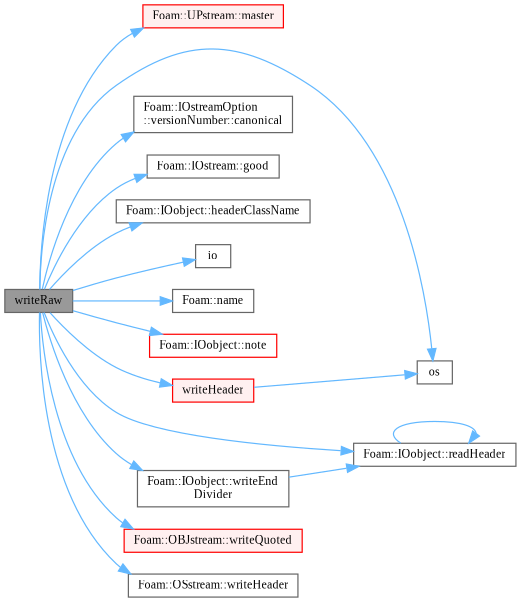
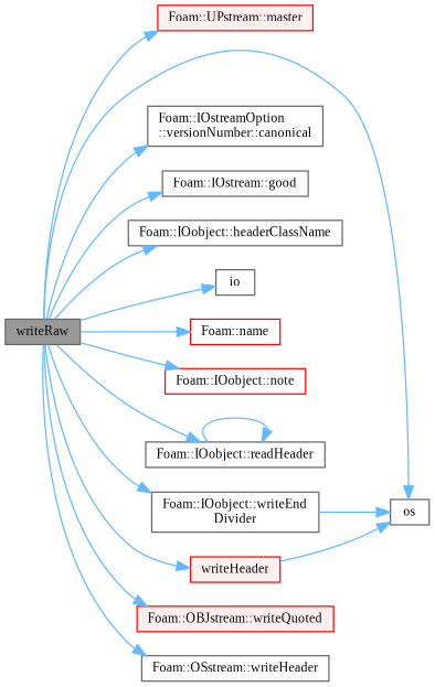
  digraph {
    fontname="Liberation Serif"
    rankdir=LR
    node [color=grey40 fillcolor=white fontname="Liberation Serif" fontsize=10 shape=box style=filled]
    edge [color=steelblue1 fontname="Liberation Serif" fontsize=10 labelfontname=Helvetica labelfontsize=10 style=solid]
    n1 [color=gray40 fillcolor=grey60 fontcolor=black height=0.2 label=writeRaw width=0.4]
    n2 [color=red fillcolor="#FFF0F0" height=0.2 label="Foam::UPstream::master" width=0.4]
    n3 [height=0.2 label=os width=0.4]
    n4 [height=0.2 label="Foam::IOstreamOption\l::versionNumber::canonical" width=0.4]
    n5 [height=0.2 label="Foam::IOstream::good" width=0.4]
    n6 [height=0.2 label="Foam::IOobject::headerClassName" width=0.4]
    n7 [height=0.2 label=io width=0.4]
-   n8 [height=0.2 label="Foam::name" width=0.4]
+   n8 [color=red height=0.2 label="Foam::name" width=0.4]
    n9 [color=red height=0.2 label="Foam::IOobject::note" width=0.4]
    n10 [height=0.2 label="Foam::IOobject::readHeader" width=0.4]
    n11 [height=0.2 label="Foam::IOobject::writeEnd\lDivider" width=0.4]
    n12 [color=red fillcolor="#FFF0F0" height=0.2 label=writeHeader width=0.4]
    n13 [color=red fillcolor="#FFF0F0" height=0.2 label="Foam::OBJstream::writeQuoted" width=0.4]
    n14 [height=0.2 label="Foam::OSstream::writeHeader" width=0.4]
    n1 -> n2
    n1 -> n3
    n1 -> n4
    n1 -> n5
    n1 -> n6
    n1 -> n7
    n1 -> n8
    n1 -> n9
    n1 -> n10
    n1 -> n11
    n1 -> n12
    n1 -> n13
    n1 -> n14
    n10 -> n10
-   n11 -> n10
+   n11 -> n3
    n12 -> n3
  }
